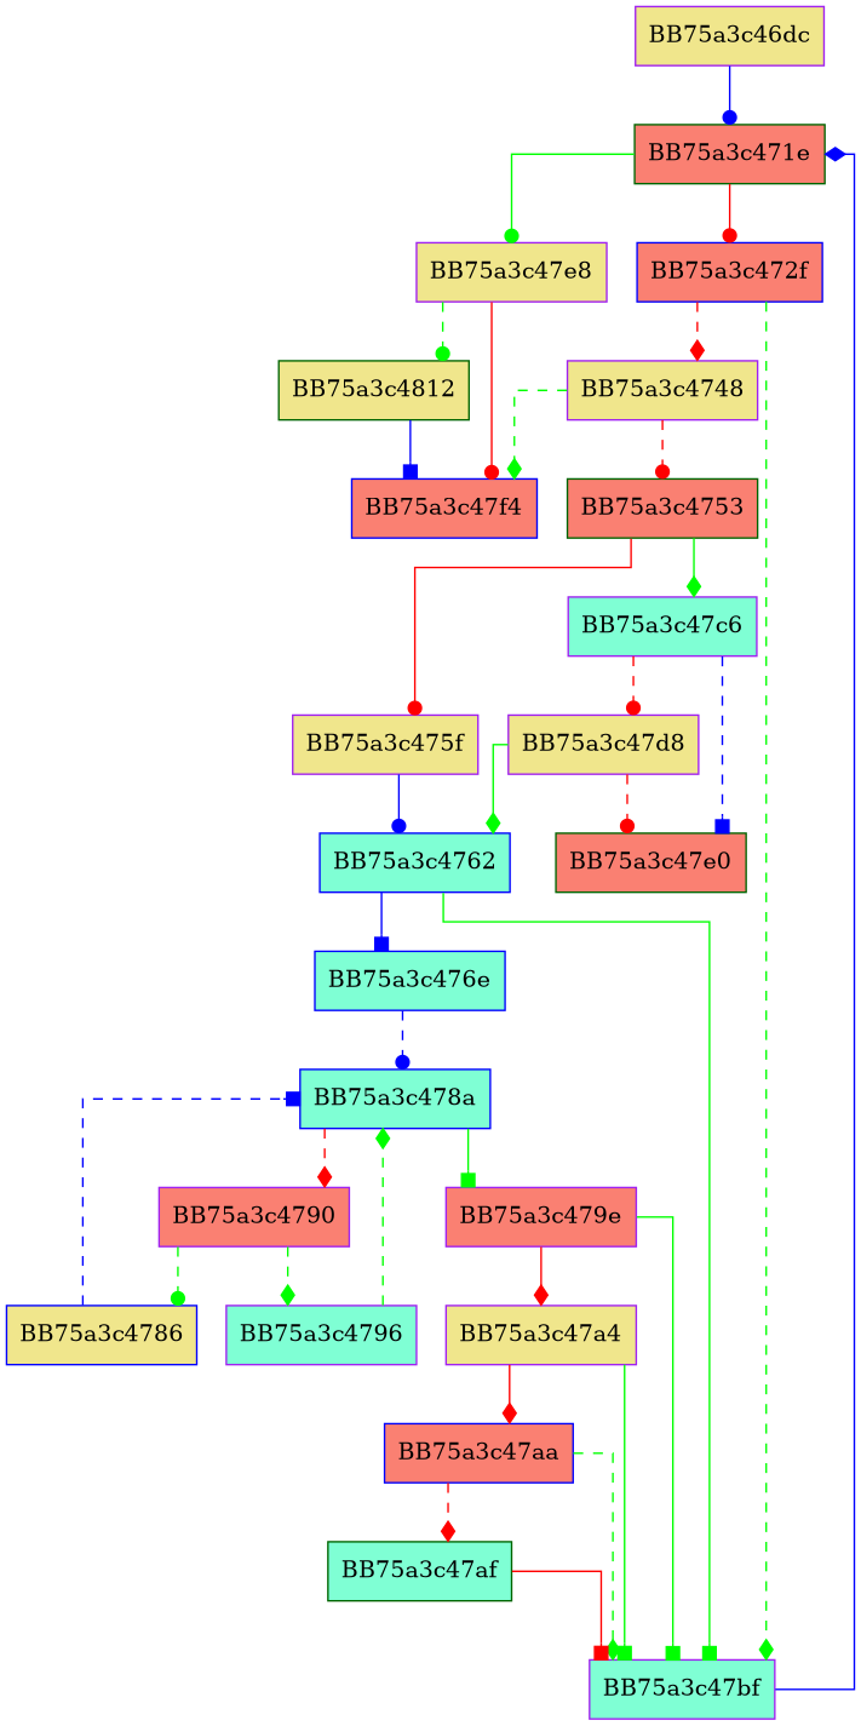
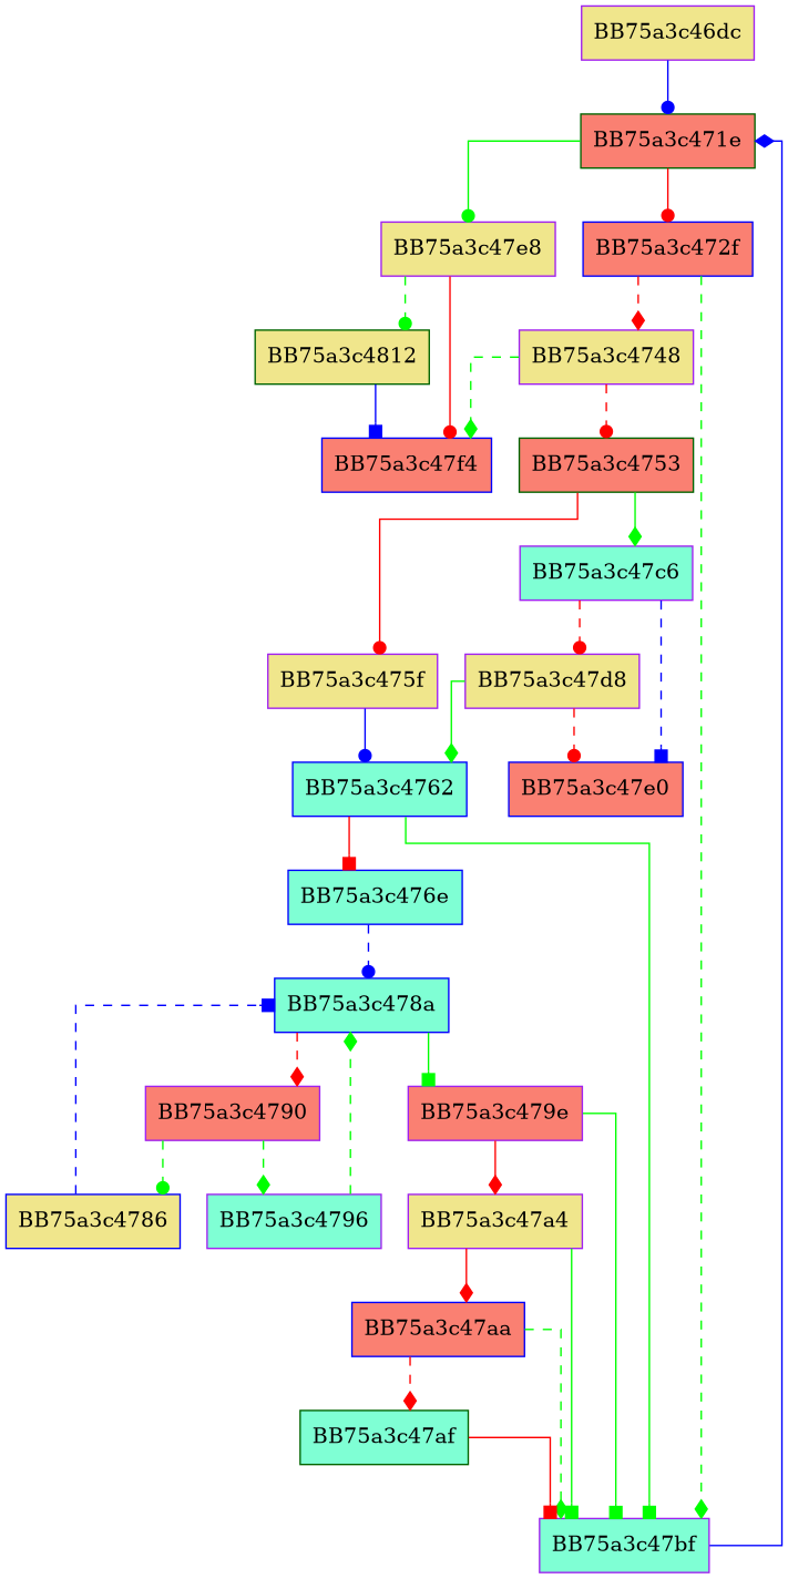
  digraph {
    splines=ortho
    node [color=purple fillcolor=salmon shape=box style=filled]
    edge [arrowhead=diamond color=green style=solid]
    BB75a3c471e [color=darkgreen]
    BB75a3c46dc [fillcolor=khaki]
    BB75a3c47e8 [fillcolor=khaki]
    BB75a3c472f [color=blue]
    BB75a3c47f4 [color=blue]
    BB75a3c4812 [color=darkgreen fillcolor=khaki]
    BB75a3c47bf [fillcolor=aquamarine]
    BB75a3c4748 [fillcolor=khaki]
    BB75a3c4753 [color=darkgreen]
    BB75a3c47c6 [fillcolor=aquamarine]
    BB75a3c475f [fillcolor=khaki]
-   BB75a3c47e0 [color=darkgreen]
+   BB75a3c47e0 [color=blue]
    BB75a3c47d8 [fillcolor=khaki]
    BB75a3c4762 [color=blue fillcolor=aquamarine]
    BB75a3c476e [color=blue fillcolor=aquamarine]
    BB75a3c478a [color=blue fillcolor=aquamarine]
    BB75a3c479e
    BB75a3c4790
    BB75a3c47a4 [fillcolor=khaki]
    BB75a3c4786 [color=blue fillcolor=khaki]
    BB75a3c4796 [fillcolor=aquamarine]
    BB75a3c47aa [color=blue]
    BB75a3c47af [color=darkgreen fillcolor=aquamarine]
    BB75a3c471e -> BB75a3c47e8 [arrowhead=dot]
    BB75a3c471e -> BB75a3c472f [arrowhead=dot color=red]
    BB75a3c46dc -> BB75a3c471e [arrowhead=dot color=blue]
    BB75a3c47e8 -> BB75a3c47f4 [arrowhead=dot color=red]
    BB75a3c47e8 -> BB75a3c4812 [arrowhead=dot style=dashed]
    BB75a3c472f -> BB75a3c47bf [style=dashed]
    BB75a3c472f -> BB75a3c4748 [color=red style=dashed]
    BB75a3c4812 -> BB75a3c47f4 [arrowhead=box color=blue]
    BB75a3c47bf -> BB75a3c471e [color=blue]
    BB75a3c4748 -> BB75a3c47f4 [style=dashed]
    BB75a3c4748 -> BB75a3c4753 [arrowhead=dot color=red style=dashed]
    BB75a3c4753 -> BB75a3c47c6
    BB75a3c4753 -> BB75a3c475f [arrowhead=dot color=red]
    BB75a3c47c6 -> BB75a3c47e0 [arrowhead=box color=blue style=dashed]
    BB75a3c47c6 -> BB75a3c47d8 [arrowhead=dot color=red style=dashed]
    BB75a3c475f -> BB75a3c4762 [arrowhead=dot color=blue]
    BB75a3c47d8 -> BB75a3c47e0 [arrowhead=dot color=red style=dashed]
    BB75a3c47d8 -> BB75a3c4762
    BB75a3c4762 -> BB75a3c47bf [arrowhead=box]
-   BB75a3c4762 -> BB75a3c476e [arrowhead=box color=blue]
+   BB75a3c4762 -> BB75a3c476e [arrowhead=box color=red]
    BB75a3c476e -> BB75a3c478a [arrowhead=dot color=blue style=dashed]
    BB75a3c478a -> BB75a3c479e [arrowhead=box]
    BB75a3c478a -> BB75a3c4790 [color=red style=dashed]
    BB75a3c479e -> BB75a3c47bf [arrowhead=box]
    BB75a3c479e -> BB75a3c47a4 [color=red]
    BB75a3c4790 -> BB75a3c4786 [arrowhead=dot style=dashed]
    BB75a3c4790 -> BB75a3c4796 [style=dashed]
    BB75a3c47a4 -> BB75a3c47bf [arrowhead=box]
    BB75a3c47a4 -> BB75a3c47aa [color=red]
    BB75a3c4786 -> BB75a3c478a [arrowhead=box color=blue style=dashed]
    BB75a3c4796 -> BB75a3c478a [style=dashed]
    BB75a3c47aa -> BB75a3c47bf [style=dashed]
    BB75a3c47aa -> BB75a3c47af [color=red style=dashed]
    BB75a3c47af -> BB75a3c47bf [arrowhead=box color=red]
  }
